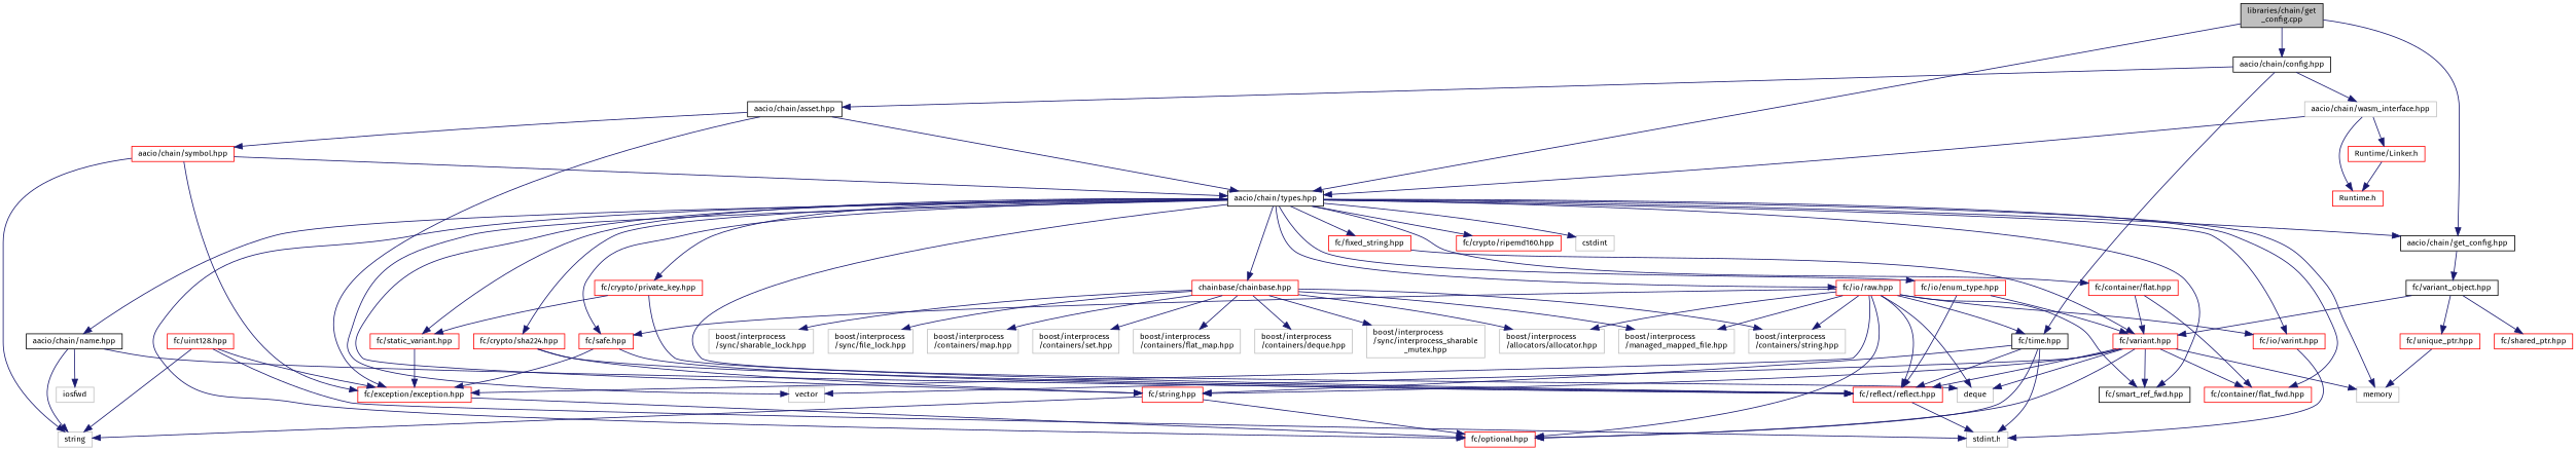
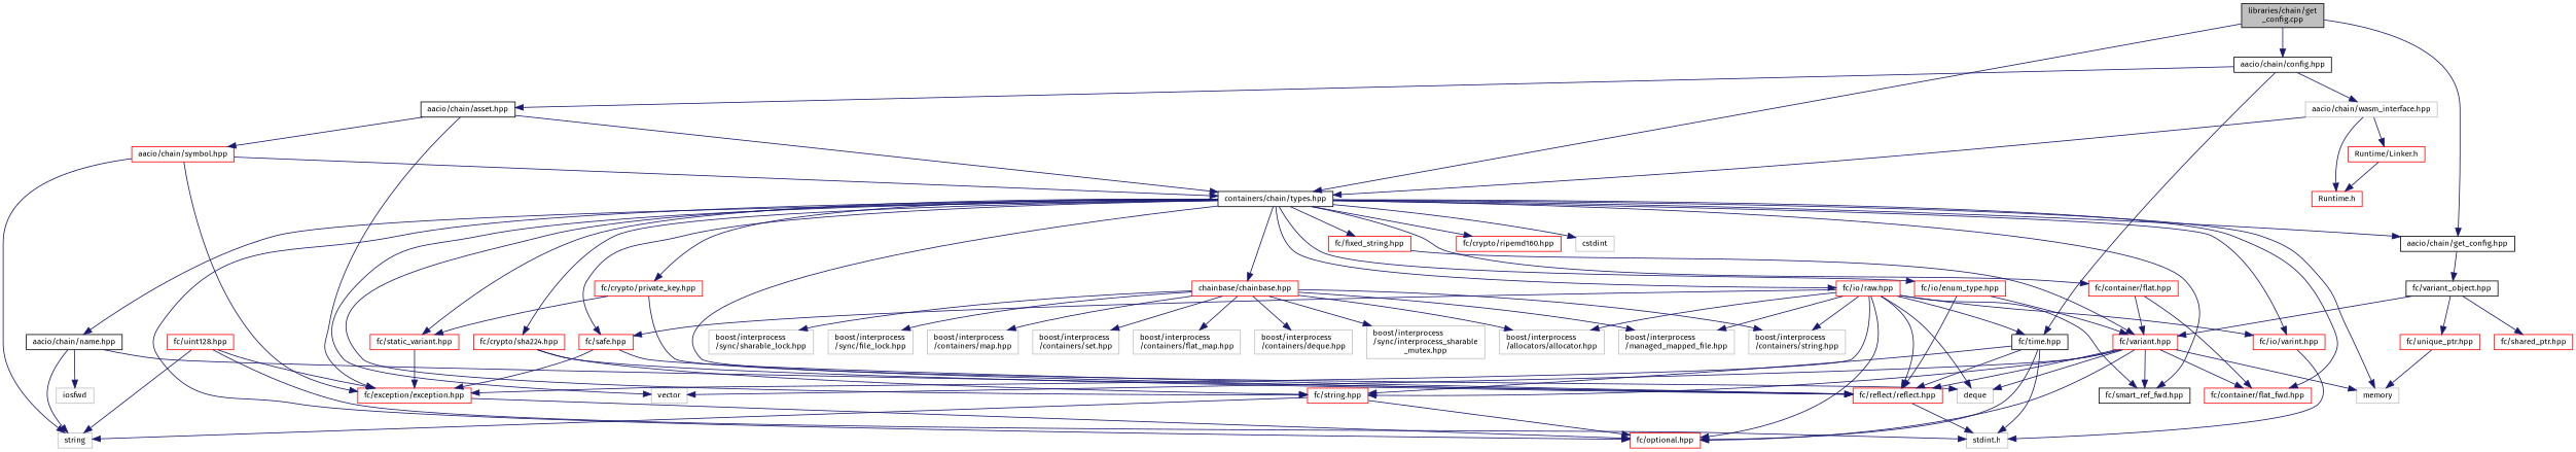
  digraph {
    fontname="Fira Sans"
    node [color=red fillcolor=white fontname="Fira Sans" fontsize=10 shape=record style=filled]
    edge [color=midnightblue fontname="Fira Sans" fontsize=10 labelfontname=Helvetica labelfontsize=10 style=solid]
    n1 [color=black fillcolor=grey75 fontcolor=black height=0.2 label="libraries/chain/get\l_config.cpp" width=0.4]
    n2 [color=black height=0.2 label="aacio/chain/get_config.hpp" width=0.4]
    n3 [color=black height=0.2 label="aacio/chain/config.hpp" width=0.4]
-   n4 [color=black height=0.2 label="aacio/chain/types.hpp" width=0.4]
+   n4 [color=black height=0.2 label="containers/chain/types.hpp" width=0.4]
    n5 [color=black height=0.2 label="fc/variant_object.hpp" width=0.4]
    n6 [color=black height=0.2 label="aacio/chain/asset.hpp" width=0.4]
    n7 [color=black height=0.2 label="fc/time.hpp" width=0.4]
    n8 [color=grey75 height=0.2 label="aacio/chain/wasm_interface.hpp" width=0.4]
    n9 [color=grey75 height=0.2 label=deque width=0.4]
    n10 [color=grey75 height=0.2 label=memory width=0.4]
    n11 [color=grey75 height=0.2 label=vector width=0.4]
    n12 [height=0.2 label="fc/optional.hpp" width=0.4]
    n13 [height=0.2 label="fc/string.hpp" width=0.4]
    n14 [height=0.2 label="fc/container/flat_fwd.hpp" width=0.4]
    n15 [color=black height=0.2 label="fc/smart_ref_fwd.hpp" width=0.4]
    n16 [color=black height=0.2 label="aacio/chain/name.hpp" width=0.4]
    n17 [height=0.2 label="chainbase/chainbase.hpp" width=0.4]
    n18 [height=0.2 label="fc/io/varint.hpp" width=0.4]
    n19 [height=0.2 label="fc/io/enum_type.hpp" width=0.4]
    n20 [height=0.2 label="fc/crypto/sha224.hpp" width=0.4]
    n21 [height=0.2 label="fc/safe.hpp" width=0.4]
    n22 [height=0.2 label="fc/container/flat.hpp" width=0.4]
    n23 [height=0.2 label="fc/io/raw.hpp" width=0.4]
    n24 [height=0.2 label="fc/static_variant.hpp" width=0.4]
    n25 [height=0.2 label="fc/crypto/ripemd160.hpp" width=0.4]
    n26 [height=0.2 label="fc/fixed_string.hpp" width=0.4]
    n27 [height=0.2 label="fc/crypto/private_key.hpp" width=0.4]
    n28 [color=grey75 height=0.2 label=cstdint width=0.4]
    n29 [height=0.2 label="fc/variant.hpp" width=0.4]
    n30 [height=0.2 label="fc/shared_ptr.hpp" width=0.4]
    n31 [height=0.2 label="fc/unique_ptr.hpp" width=0.4]
    n32 [height=0.2 label="fc/reflect/reflect.hpp" width=0.4]
    n33 [color=grey75 height=0.2 label=string width=0.4]
    n34 [color=grey75 height=0.2 label="stdint.h" width=0.4]
    n35 [height=0.2 label="fc/exception/exception.hpp" width=0.4]
    n36 [height=0.2 label="aacio/chain/symbol.hpp" width=0.4]
    n37 [height=0.2 label="Runtime/Linker.h" width=0.4]
    n38 [height=0.2 label="Runtime.h" width=0.4]
    n39 [color=grey75 height=0.2 label=iosfwd width=0.4]
    n40 [color=grey75 height=0.2 label="boost/interprocess\l/managed_mapped_file.hpp" width=0.4]
    n41 [color=grey75 height=0.2 label="boost/interprocess\l/containers/map.hpp" width=0.4]
    n42 [color=grey75 height=0.2 label="boost/interprocess\l/containers/set.hpp" width=0.4]
    n43 [color=grey75 height=0.2 label="boost/interprocess\l/containers/flat_map.hpp" width=0.4]
    n44 [color=grey75 height=0.2 label="boost/interprocess\l/containers/deque.hpp" width=0.4]
    n45 [color=grey75 height=0.2 label="boost/interprocess\l/containers/string.hpp" width=0.4]
    n46 [color=grey75 height=0.2 label="boost/interprocess\l/allocators/allocator.hpp" width=0.4]
    n47 [color=grey75 height=0.2 label="boost/interprocess\l/sync/interprocess_sharable\l_mutex.hpp" width=0.4]
    n48 [color=grey75 height=0.2 label="boost/interprocess\l/sync/sharable_lock.hpp" width=0.4]
    n49 [color=grey75 height=0.2 label="boost/interprocess\l/sync/file_lock.hpp" width=0.4]
    n50 [height=0.2 label="fc/uint128.hpp" width=0.4]
    n1 -> n2
    n1 -> n3
    n1 -> n4
    n2 -> n5
    n3 -> n6
    n3 -> n7
    n3 -> n8
    n4 -> n2
    n4 -> n9
    n4 -> n10
    n4 -> n11
    n4 -> n12
    n4 -> n13
    n4 -> n14
    n4 -> n15
    n4 -> n16
    n4 -> n17
    n4 -> n18
    n4 -> n19
    n4 -> n20
    n4 -> n21
    n4 -> n22
    n4 -> n23
    n4 -> n24
    n4 -> n25
    n4 -> n26
    n4 -> n27
    n4 -> n28
    n5 -> n29
    n5 -> n30
    n5 -> n31
    n6 -> n4
    n6 -> n35
    n6 -> n36
    n7 -> n12
    n7 -> n13
    n7 -> n32
    n7 -> n34
    n8 -> n4
    n8 -> n37
    n8 -> n38
    n13 -> n12
    n13 -> n33
    n16 -> n32
    n16 -> n33
    n16 -> n39
    n17 -> n40
    n17 -> n41
    n17 -> n42
    n17 -> n43
    n17 -> n44
    n17 -> n45
    n17 -> n46
    n17 -> n47
    n17 -> n48
    n17 -> n49
    n18 -> n34
    n19 -> n29
    n19 -> n32
    n20 -> n13
    n20 -> n32
    n21 -> n32
    n21 -> n35
    n22 -> n14
    n22 -> n29
    n23 -> n7
    n23 -> n9
    n23 -> n12
    n23 -> n15
    n23 -> n18
    n23 -> n21
    n23 -> n32
    n23 -> n35
    n23 -> n40
    n23 -> n45
    n23 -> n46
    n24 -> n35
    n26 -> n29
    n27 -> n24
    n27 -> n32
    n29 -> n9
    n29 -> n10
    n29 -> n11
    n29 -> n12
    n29 -> n13
    n29 -> n14
    n29 -> n15
    n29 -> n32
    n31 -> n10
    n32 -> n34
    n35 -> n12
    n36 -> n4
    n36 -> n33
    n36 -> n35
    n37 -> n38
    n50 -> n33
    n50 -> n34
    n50 -> n35
  }
